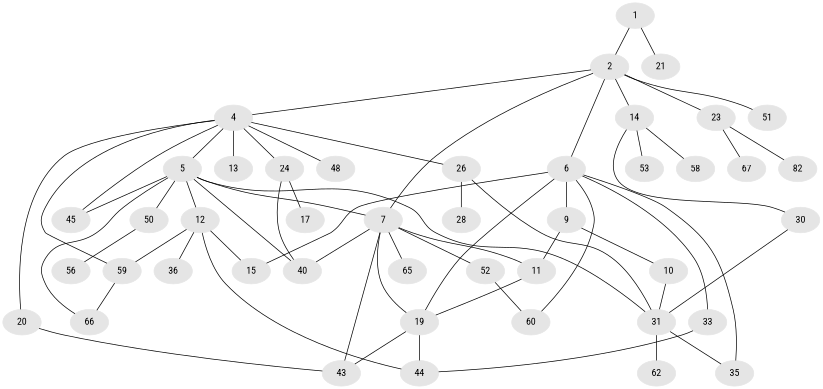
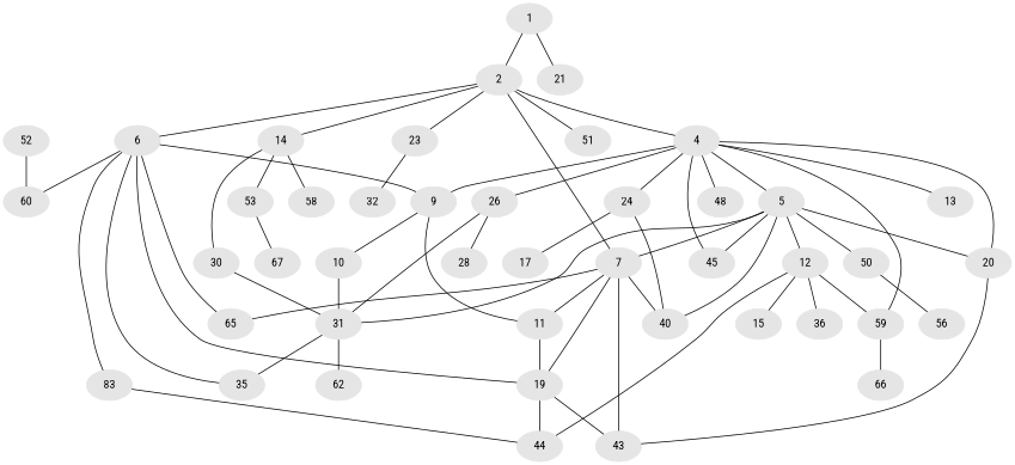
  graph {
    fontname="Roboto Condensed"
    node [color=gray90 fontname="Roboto Condensed" style=filled]
    edge [fontname="Roboto Condensed"]
    2 [super="+3"]
    4 [super="+8"]
    6 [super="+18"]
    7 [super="+16"]
    14 [super="+42"]
    23
    51
    1
    21 [super="+68"]
    5 [super="+29"]
    9 [super="+25"]
    13 [super="+27"]
    20 [super="+22"]
    24 [super="+34"]
    26
    45
    48
    59 [super="+61"]
    15
    19 [super="+39"]
-   33
+   33 [label=83]
    35 [super="+63"]
    60
    40 [super="+41"]
    11 [super="+49"]
    43 [super="+57"]
    52
    65
    30 [super="+64"]
    53
    58
-   32 [super="+46" label=82]
+   32 [super="+46"]
    12 [super="+17"]
    31 [super="+55"]
    50 [super="+54"]
    10
    n37 [label=17]
    28 [super="+38"]
    66
    36
    44 [super="+47"]
    62
    56
    67
    2 -- 4
    2 -- 6
    2 -- 7
    2 -- 14
    2 -- 23
    2 -- 51
    4 -- 5
+   4 -- 9
    4 -- 13
    4 -- 20
    4 -- 24
    4 -- 26
    4 -- 45
    4 -- 48
    4 -- 59
    6 -- 9
-   6 -- 15
+   6 -- 65
    6 -- 19
    6 -- 33
    6 -- 35
    6 -- 60
    7 -- 19
    7 -- 40
    7 -- 11
    7 -- 43
-   7 -- 52
    7 -- 65
    14 -- 30
    14 -- 53
    14 -- 58
    23 -- 32
    1 -- 2
    1 -- 21
    5 -- 7
-   5 -- 66
+   5 -- 20
    5 -- 45
    5 -- 40
    5 -- 12
    5 -- 31
    5 -- 50
    9 -- 11
    9 -- 10
    20 -- 43
    24 -- 40
    24 -- n37
    26 -- 31
    26 -- 28
    59 -- 66
    19 -- 43
    19 -- 44
    33 -- 44
    11 -- 19
    52 -- 60
    30 -- 31
-   23 -- 67
+   53 -- 67
    12 -- 59
    12 -- 15
    12 -- 36
    12 -- 44
    31 -- 35
    31 -- 62
    50 -- 56
    10 -- 31
  }
